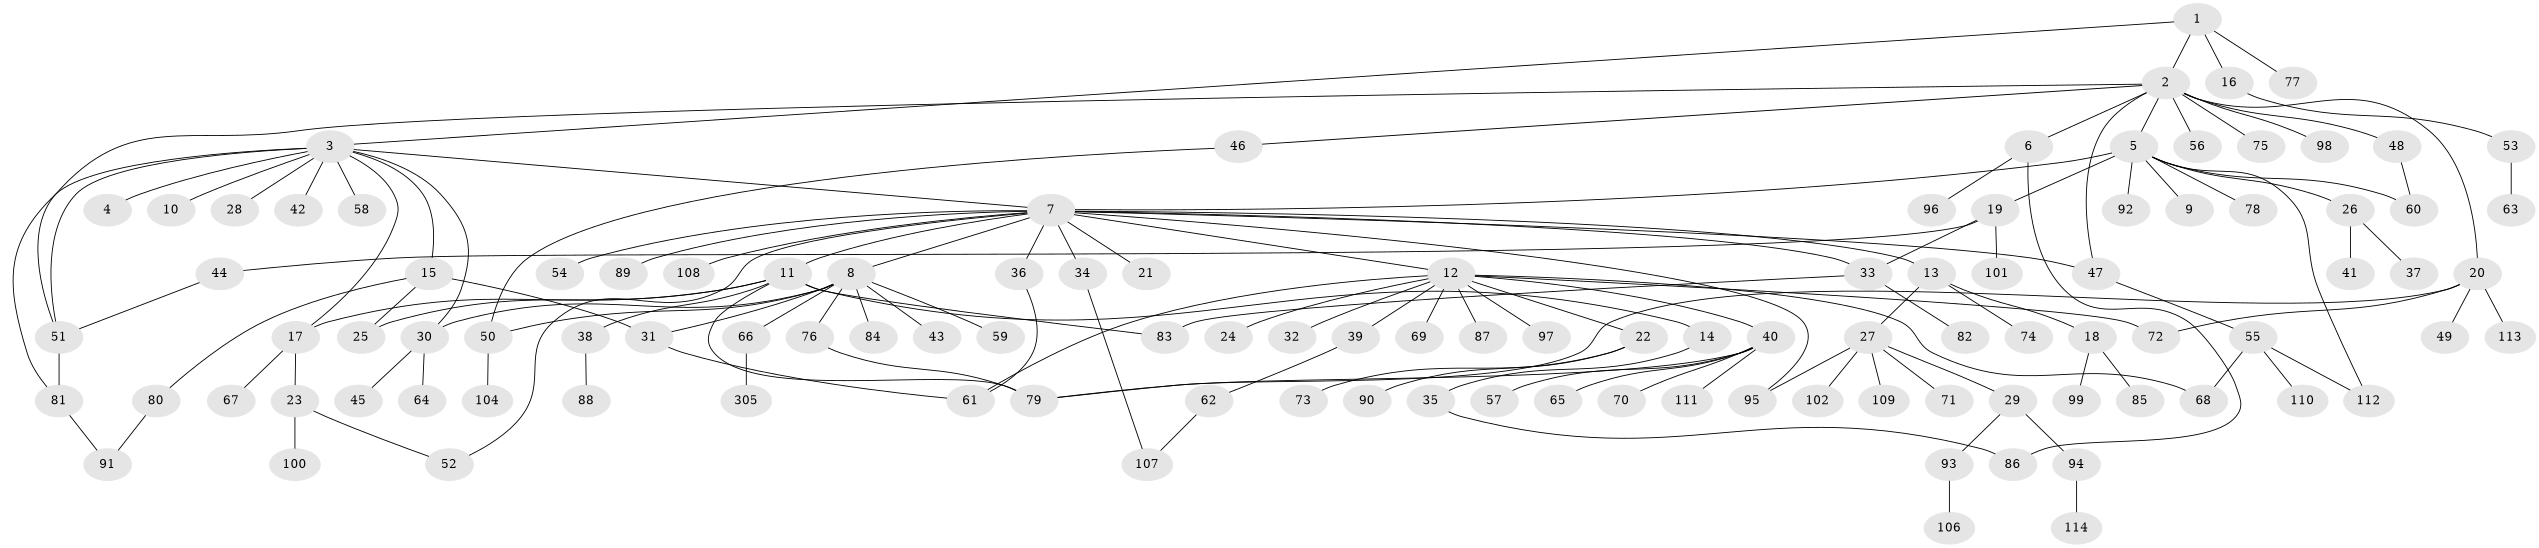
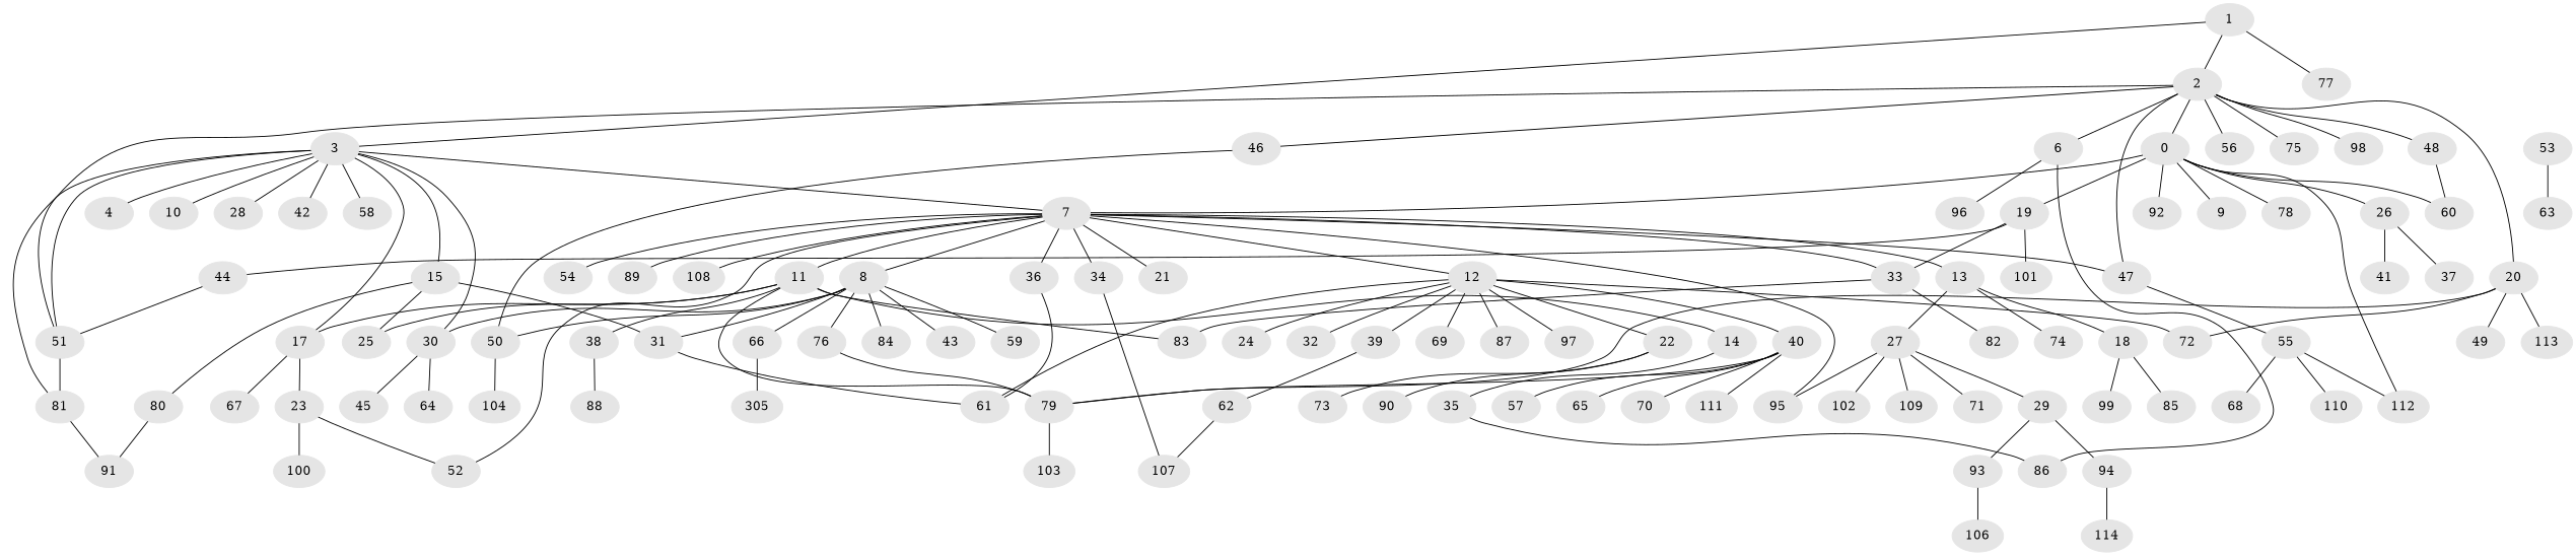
  graph {
    node [color=gray90 style=filled]
    1
    2
    3
-   16
    77
-   5
+   5 [label=0]
    6
    20
    46
    47
    48
    51
    56
    75
    98
    4
    7
    10
    15
    17
    28
    30
    42
    58
    81
    53
    9
    19
    26
    60
    78
    92
    112
    86
    96
    79
    72
    49
    113
    50
    55
    8
    11
    12
    13
    21
    33
    34
    36
    52
    54
    89
    95
    108
    31
    25
    80
    23
    67
    45
    64
    91
    44
    101
    37
    41
    43
    59
    66
    76
    84
    14
    38
    83
    22
    24
    32
    39
    40
    61
    68
    69
    87
    97
    18
    27
    74
    82
    107
    104
    n91 [label=305]
    35
    88
+   103
    73
    90
    62
    57
    65
    70
    111
    85
    99
    29
    71
    102
    109
    63
    100
    93
    94
    106
    114
    110
    1 -- 2
    1 -- 3
-   1 -- 16
    1 -- 77
    2 -- 5
    2 -- 6
    2 -- 20
    2 -- 46
    2 -- 47
    2 -- 48
    2 -- 51
    2 -- 56
    2 -- 75
    2 -- 98
    3 -- 51
    3 -- 4
    3 -- 7
    3 -- 10
    3 -- 15
    3 -- 17
    3 -- 28
    3 -- 30
    3 -- 42
    3 -- 58
    3 -- 81
-   16 -- 53
    5 -- 7
    5 -- 9
    5 -- 19
    5 -- 26
    5 -- 60
    5 -- 78
    5 -- 92
    5 -- 112
    6 -- 86
    6 -- 96
    20 -- 79
    20 -- 72
    20 -- 49
    20 -- 113
    46 -- 50
    47 -- 55
    48 -- 60
    51 -- 81
    7 -- 47
    7 -- 8
    7 -- 11
    7 -- 12
    7 -- 13
    7 -- 21
    7 -- 33
    7 -- 34
    7 -- 36
    7 -- 52
    7 -- 54
    7 -- 89
    7 -- 95
    7 -- 108
    15 -- 31
    15 -- 25
    15 -- 80
    17 -- 23
    17 -- 67
    30 -- 45
    30 -- 64
    81 -- 91
    53 -- 63
    19 -- 33
    19 -- 44
    19 -- 101
    26 -- 37
    26 -- 41
+   79 -- 103
    50 -- 104
    55 -- 112
    55 -- 68
    55 -- 110
    8 -- 30
    8 -- 50
    8 -- 31
    8 -- 43
    8 -- 59
    8 -- 66
    8 -- 76
    8 -- 84
    11 -- 17
    11 -- 79
    11 -- 25
    11 -- 14
    11 -- 38
    11 -- 83
    12 -- 72
    12 -- 22
    12 -- 24
    12 -- 32
    12 -- 39
    12 -- 40
    12 -- 61
-   12 -- 68
    12 -- 69
    12 -- 87
    12 -- 97
    13 -- 18
    13 -- 27
    13 -- 74
    33 -- 83
    33 -- 82
    34 -- 107
    36 -- 61
    31 -- 61
    80 -- 91
    23 -- 52
    23 -- 100
    44 -- 51
    66 -- n91
    76 -- 79
    14 -- 35
    38 -- 88
    22 -- 73
    22 -- 90
    39 -- 62
    40 -- 79
    40 -- 57
    40 -- 65
    40 -- 70
    40 -- 111
    18 -- 85
    18 -- 99
    27 -- 95
    27 -- 29
    27 -- 71
    27 -- 102
    27 -- 109
    35 -- 86
    62 -- 107
    29 -- 93
    29 -- 94
    93 -- 106
    94 -- 114
  }
